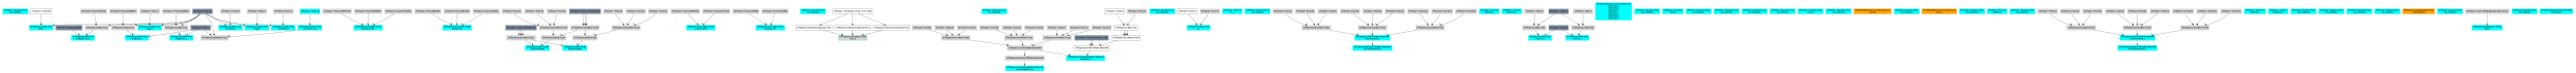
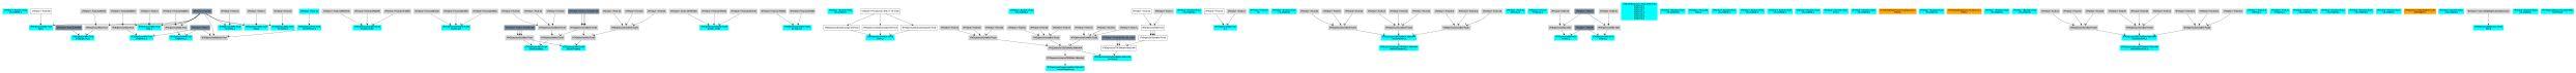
  digraph {
    fontname=Roboto
    node [color=lightgray fontname=Roboto shape=box style=filled]
    edge [fontname=Roboto headlabel=0]
    n1 [color=cyan label="VFXValue`1 Boolean (True)\n_vfx_enabled_a"]
    n2 [color=cyan label="VFXExpressionMax Float\nRate_a"]
    n3 [label="VFXValue`1 Float (30)" color="" style=""]
    n4 [color=lightslategray label="VFXValue`1 Float (0)"]
    n5 [label="VFXExpressionMax Float"]
    n6 [label="VFXExpressionSubtract Float"]
    n7 [color=cyan label="VFXExpressionMax Float\nDrag_a"]
    n8 [label="VFXExpressionMax Float"]
    n9 [color=cyan label="VFXExpressionMax Float\nlacunarity_a"]
    n10 [color=cyan label="VFXExpressionMax Float\nDrag_a"]
    n11 [label="VFXExpressionMax Float"]
    n12 [color=cyan label="VFXExpressionMax Float\nlacunarity_a"]
    n13 [color=cyan label="VFXExpressionMin Float\narcSphere_arc_b"]
    n14 [color=cyan label="VFXExpressionMin Float\nroughness_a"]
    n15 [color=cyan label="VFXExpressionMin Float\nroughness_a"]
    n16 [color=cyan label="VFXExpressionCombine Float3\nbounds_center"]
    n17 [label="VFXValue`1 Float (-0,08967018)"]
    n18 [label="VFXValue`1 Float (0,3930029)"]
    n19 [label="VFXValue`1 Float (0,1912585)"]
    n20 [color=cyan label="VFXExpressionCombine Float3\nbounds_size"]
    n21 [label="VFXValue`1 Float (3,687424)"]
    n22 [label="VFXValue`1 Float (3,051853)"]
    n23 [label="VFXValue`1 Float (2,478354)"]
    n24 [color=cyan label="VFXExpressionMin Float3\nboundsPadding"]
    n25 [label="VFXExpressionMax Float3"]
    n26 [label="VFXExpressionCombine Float3"]
    n27 [label="VFXValue`1 Float (0)"]
    n28 [label="VFXValue`1 Float (0)"]
    n29 [label="VFXValue`1 Float (0)"]
    n30 [label="VFXExpressionCombine Float3"]
    n31 [label="VFXExpressionMax Float3"]
    n32 [color=cyan label="VFXExpressionMin Float3\nboundsPadding"]
    n33 [color=lightslategray label="VFXValue`1 Float (-1,701412E+38)"]
    n34 [label="VFXExpressionCombine Float3"]
    n35 [color=lightslategray label="VFXValue`1 Float (1,701412E+38)"]
    n36 [color=cyan label="VFXExpressionCombine Float3\nbounds_center"]
    n37 [label="VFXValue`1 Float (-0,07987535)"]
+   n38 [label="VFXValue`1 Float (0,369233)"]
    n39 [label="VFXValue`1 Float (0,2012136)"]
    n40 [color=cyan label="VFXExpressionCombine Float3\nbounds_size"]
    n41 [label="VFXValue`1 Float (3,709438)"]
    n42 [label="VFXValue`1 Float (2,547388)"]
    n43 [label="VFXExpressionCombine Float3"]
    n44 [label="VFXValue`1 Float (0)"]
    n45 [label="VFXValue`1 Float (0)"]
    n46 [label="VFXValue`1 Float (0)"]
    n47 [color=cyan label="VFXValue`1 Boolean (True)\n_vfx_enabled_a"]
-   n48 [color=cyan label="VFXExpressionCombine Float3\nColor_a" fillcolor=lightgray]
+   n48 [color=cyan label="VFXExpressionCombine Float3\nColor_a"]
    n49 [label="VFXExpressionExtractComponent Float" color="" style=""]
    n50 [label="VFXValue`1 Float4 ((5.01, 8.68, 11.18, 0.00))" color="" style=""]
    n51 [label="VFXExpressionExtractComponent Float" color="" style=""]
    n52 [label="VFXExpressionExtractComponent Float" color="" style=""]
    n53 [color=cyan label="VFXValue`1 Boolean (True)\n_vfx_enabled_b"]
    n54 [label="VFXValue`1 Float (6,283185)"]
    n55 [color=lightslategray label="VFXValue`1 Float (6,283185)"]
    n56 [color=cyan label="VFXExpressionTransformMatrix Matrix4x4\ntransform_b"]
    n57 [label="VFXExpressionTRSToMatrix Matrix4x4"]
    n58 [label="VFXExpressionInverseTRSMatrix Matrix4x4"]
    n59 [color=cyan label="VFXExpressionTransposeMatrix Matrix4x4\ninverseTranspose_b"]
    n60 [label="VFXExpressionCombine Float3"]
    n61 [label="VFXValue`1 Float (0)"]
    n62 [label="VFXValue`1 Float (0)"]
    n63 [label="VFXValue`1 Float (0)"]
    n64 [label="VFXExpressionCombine Float3"]
    n65 [label="VFXValue`1 Float (0)"]
    n66 [label="VFXValue`1 Float (0)"]
    n67 [label="VFXValue`1 Float (0)"]
    n68 [label="VFXExpressionCombine Float3"]
    n69 [label="VFXValue`1 Float (1)"]
    n70 [label="VFXValue`1 Float (1)"]
    n71 [label="VFXValue`1 Float (1)"]
    n72 [label="VFXExpressionTRSToMatrix Matrix4x4" color="" style=""]
    n73 [color=lightslategray label="VFXValue`1 Float3 ((0.00, 0.00, 0.00))"]
    n74 [label="VFXExpressionCombine Float3" color="" style=""]
    n75 [label="VFXExpressionMul Float" color="" style=""]
    n76 [label="VFXValue`1 Float (2)" color="" style=""]
    n77 [label="VFXValue`1 Float (1)"]
    n78 [color=cyan label="VFXExpressionPow Float\nvolumeFactor_b"]
    n79 [color=lightslategray label="VFXValue`1 Float (1)"]
    n80 [color=lightslategray fillcolor=cyan label="VFXValue`1 Float (3)"]
    n81 [color=cyan label="VFXValue`1 Boolean (True)\n_vfx_enabled_c"]
    n82 [color=cyan label="VFXExpressionMul Float\nA_c"]
    n83 [label="VFXValue`1 Float (1)" color="" style=""]
    n84 [label="VFXValue`1 Float (1)"]
    n85 [color=cyan label="VFXValue`1 Float (3)\nB_c"]
    n86 [color=cyan label="VFXValue`1 Boolean (True)\n_vfx_enabled_a"]
    n87 [color=cyan label="VFXExpressionInverseTRSMatrix Matrix4x4\nInvFieldTransform_a"]
    n88 [color=cyan label="VFXExpressionTRSToMatrix Matrix4x4\nFieldTransform_a"]
    n89 [label="VFXExpressionCombine Float3"]
    n90 [label="VFXValue`1 Float (0)"]
    n91 [label="VFXValue`1 Float (0)"]
    n92 [label="VFXValue`1 Float (0)"]
    n93 [label="VFXExpressionCombine Float3"]
    n94 [label="VFXValue`1 Float (0)"]
    n95 [label="VFXValue`1 Float (0)"]
    n96 [label="VFXValue`1 Float (0)"]
    n97 [label="VFXExpressionCombine Float3"]
    n98 [label="VFXValue`1 Float (0,3)"]
    n99 [label="VFXValue`1 Float (0,3)"]
    n100 [label="VFXValue`1 Float (0,3)"]
    n101 [color=cyan label="VFXValue`1 Float (5)\nIntensity_a"]
    n102 [label="VFXValue`1 Float (1)"]
    n103 [color=cyan label="VFXValue`1 Float (1)\nfrequency_a"]
    n104 [color=cyan label="VFXExpressionMin Int32\noctaves_a"]
    n105 [label="VFXExpressionMax Int32"]
    n106 [label="VFXValue`1 Int32 (3)"]
    n107 [color=lightslategray label="VFXValue`1 Int32 (1)"]
    n108 [label="VFXExpressionMax Int32"]
    n109 [color=cyan label="VFXExpressionMin Int32\noctaves_a"]
    n110 [color=lightslategray label="VFXValue`1 Int32 (8)"]
    n111 [label="VFXValue`1 Float (0,8348661)"]
    n112 [label="VFXValue`1 Float (2)"]
    n113 [color=cyan label="VFXBuiltInExpression Float (DeltaTime)\ndeltaTime_a\ndeltaTime_b\ndeltaTime_c\ndeltaTime_d\ndeltaTime_a\ndeltaTime_b\ndeltaTime_c"]
    n114 [color=cyan label="VFXValue`1 Boolean (True)\n_vfx_enabled_b"]
    n115 [color=cyan label="VFXValue`1 Float (30)\nRate_b"]
    n116 [color=cyan label="VFXValue`1 Boolean (True)\n_vfx_enabled_c"]
    n117 [color=cyan label="VFXValue`1 Boolean (True)\n_vfx_enabled_d"]
    n118 [color=cyan label="VFXValue`1 Boolean (True)\n_vfx_enabled_e"]
    n119 [color=cyan label="VFXValue`1 Boolean (True)\n_vfx_enabled_a"]
    n120 [color=cyan label="VFXValue`1 Boolean (True)\nAlive_a"]
    n121 [color=cyan label="VFXValue`1 Boolean (True)\n_vfx_enabled_b"]
    n122 [color=orange label="VFXAttributeExpression Float3 (position)\nValue_b"]
    n123 [color=cyan label="VFXValue`1 Boolean (True)\n_vfx_enabled_c"]
    n124 [color=orange label="VFXAttributeExpression Float3 (color)\nValue_c"]
    n125 [color=cyan label="VFXValue`1 Boolean (True)\n_vfx_enabled_d"]
-   n126 [color=cyan label="VFXValue`1 Float (3)\nLifetime_d"]
    n127 [color=cyan label="VFXValue`1 Boolean (True)\n_vfx_enabled_a"]
    n128 [color=cyan label="VFXExpressionInverseTRSMatrix Matrix4x4\nInvFieldTransform_a"]
    n129 [color=cyan label="VFXExpressionTRSToMatrix Matrix4x4\nFieldTransform_a"]
    n130 [label="VFXExpressionCombine Float3"]
    n131 [label="VFXValue`1 Float (0)"]
    n132 [label="VFXValue`1 Float (0)"]
    n133 [label="VFXValue`1 Float (0)"]
    n134 [label="VFXExpressionCombine Float3"]
    n135 [label="VFXValue`1 Float (0)"]
    n136 [label="VFXValue`1 Float (0)"]
    n137 [label="VFXValue`1 Float (0)"]
    n138 [label="VFXExpressionCombine Float3"]
    n139 [label="VFXValue`1 Float (0,3)"]
    n140 [label="VFXValue`1 Float (0,3)"]
    n141 [label="VFXValue`1 Float (0,3)"]
    n142 [color=cyan label="VFXValue`1 Float (0,1)\nIntensity_a"]
    n143 [label="VFXValue`1 Float (1)"]
    n144 [color=cyan label="VFXValue`1 Float (1)\nfrequency_a"]
    n145 [label="VFXValue`1 Int32 (1)"]
    n146 [label="VFXValue`1 Float (0,8348661)"]
    n147 [label="VFXValue`1 Float (2)"]
    n148 [color=cyan label="VFXValue`1 Boolean (True)\n_vfx_enabled_b"]
    n149 [color=cyan label="VFXValue`1 Boolean (True)\n_vfx_enabled_c"]
    n150 [color=cyan label="VFXValue`1 Boolean (True)\n_vfx_enabled_d"]
    n151 [color=cyan label="VFXValue`1 Boolean (True)\n_vfx_enabled_a"]
    n152 [color=orange label="VFXExpressionStripTangent Float3\nstripTangent_a"]
    n153 [color=cyan label="VFXValue`1 Boolean (True)\n_vfx_enabled_b"]
    n154 [color=cyan label="VFXExpressionBakeCurve Float4\nSize_b"]
    n155 [label="VFXValue`1 Curve (UnityEngine.AnimationCurve)"]
    n156 [color=cyan label="VFXValue`1 Boolean (True)\n_vfx_enabled_c"]
    n157 [color=cyan label="VFXTexture2DValue Texture2D (926)\nmainTexture"]
    n3 -> n2
    n4 -> n2 [headlabel=1]
    n4 -> n5 [headlabel=1]
    n4 -> n6 [headlabel=1]
    n4 -> n7 [headlabel=1]
    n4 -> n8 [headlabel=1]
    n4 -> n9 [headlabel=1]
    n4 -> n10 [headlabel=1]
    n4 -> n11 [headlabel=1]
    n4 -> n12 [headlabel=1]
    n5 -> n13
    n8 -> n14
    n11 -> n15
    n17 -> n16
    n18 -> n16 [headlabel=1]
    n19 -> n16 [headlabel=2]
    n21 -> n20
    n22 -> n20 [headlabel=1]
    n23 -> n20 [headlabel=2]
    n25 -> n24
    n26 -> n25
    n27 -> n26
    n28 -> n26 [headlabel=1]
    n29 -> n26 [headlabel=2]
    n30 -> n25 [headlabel=1]
    n30 -> n31 [headlabel=1]
    n31 -> n32
    n33 -> n30
    n33 -> n30 [headlabel=1]
    n33 -> n30 [headlabel=2]
    n34 -> n24 [headlabel=1]
    n34 -> n32 [headlabel=1]
    n35 -> n34
    n35 -> n34 [headlabel=1]
    n35 -> n34 [headlabel=2]
    n37 -> n36
+   n38 -> n36 [headlabel=1]
    n39 -> n36 [headlabel=2]
    n41 -> n40
    n42 -> n40 [headlabel=2]
    n43 -> n31
    n44 -> n43
    n45 -> n43 [headlabel=1]
    n46 -> n43 [headlabel=2]
    n49 -> n48
    n50 -> n49 [headlabel=""]
    n50 -> n51 [headlabel=""]
    n50 -> n52 [headlabel=""]
    n51 -> n48 [headlabel=1]
    n52 -> n48 [headlabel=2]
    n54 -> n5
    n55 -> n13 [headlabel=1]
    n57 -> n56
    n57 -> n58 [headlabel=""]
    n58 -> n59 [headlabel=""]
    n60 -> n57
    n61 -> n60
    n62 -> n60 [headlabel=1]
    n63 -> n60 [headlabel=2]
    n64 -> n57 [headlabel=1]
    n65 -> n64
    n66 -> n64 [headlabel=1]
    n67 -> n64 [headlabel=2]
    n68 -> n57 [headlabel=2]
    n69 -> n68
    n70 -> n68 [headlabel=1]
    n71 -> n68 [headlabel=2]
    n72 -> n56 [headlabel=1]
    n73 -> n72
    n73 -> n72 [headlabel=1]
    n74 -> n72 [headlabel=2]
    n75 -> n74
    n75 -> n74 [headlabel=1]
    n75 -> n74 [headlabel=2]
    n76 -> n75
    n77 -> n75 [headlabel=1]
    n78 -> n6
    n79 -> n6
    n79 -> n14 [headlabel=1]
    n79 -> n15 [headlabel=1]
    n80 -> n78 [headlabel=1]
    n83 -> n82
    n84 -> n82 [headlabel=1]
    n88 -> n87 [headlabel=""]
    n89 -> n88
    n90 -> n89
    n91 -> n89 [headlabel=1]
    n92 -> n89 [headlabel=2]
    n93 -> n88 [headlabel=1]
    n94 -> n93
    n95 -> n93 [headlabel=1]
    n96 -> n93 [headlabel=2]
    n97 -> n88 [headlabel=2]
    n98 -> n97
    n99 -> n97 [headlabel=1]
    n100 -> n97 [headlabel=2]
    n102 -> n7
    n105 -> n104
    n106 -> n105
    n107 -> n105 [headlabel=1]
    n107 -> n108 [headlabel=1]
    n108 -> n109
    n110 -> n104 [headlabel=1]
    n110 -> n109 [headlabel=1]
    n111 -> n8
    n112 -> n9
    n129 -> n128 [headlabel=""]
    n130 -> n129
    n131 -> n130
    n132 -> n130 [headlabel=1]
    n133 -> n130 [headlabel=2]
    n134 -> n129 [headlabel=1]
    n135 -> n134
    n136 -> n134 [headlabel=1]
    n137 -> n134 [headlabel=2]
    n138 -> n129 [headlabel=2]
    n139 -> n138
    n140 -> n138 [headlabel=1]
    n141 -> n138 [headlabel=2]
    n143 -> n10
    n145 -> n108
    n146 -> n11
    n147 -> n12
    n155 -> n154 [headlabel=""]
  }
